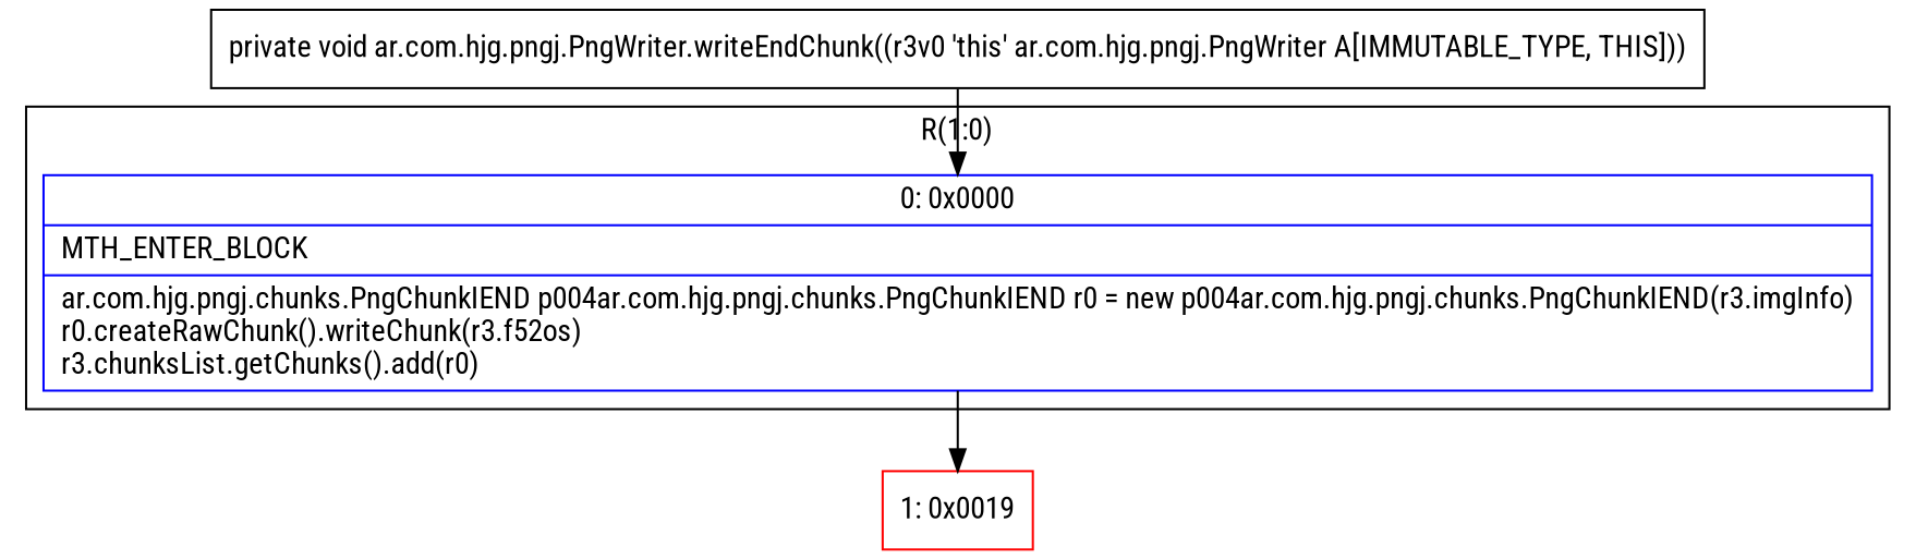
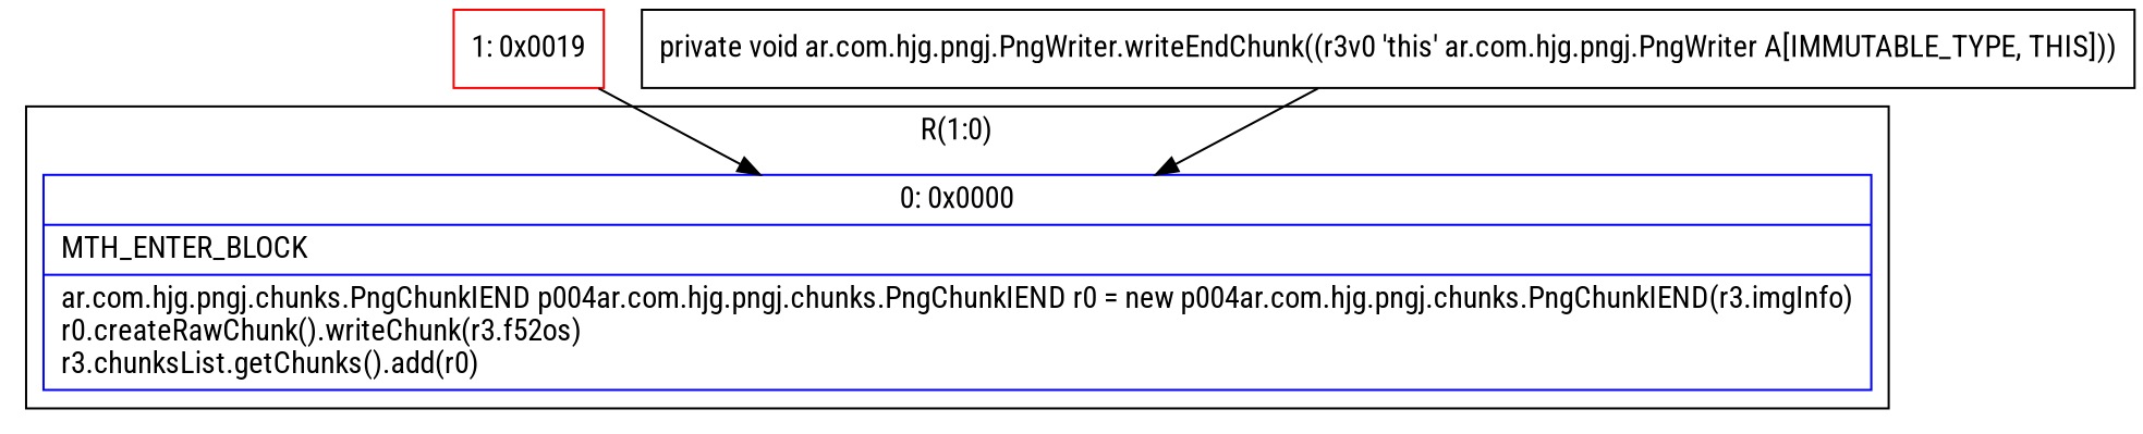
  digraph {
    fontname="Roboto Condensed"
    node [shape=record fontname="Roboto Condensed"]
    edge [fontname="Roboto Condensed"]
    n1 [color=blue label="{0\:\ 0x0000|MTH_ENTER_BLOCK\l|ar.com.hjg.pngj.chunks.PngChunkIEND p004ar.com.hjg.pngj.chunks.PngChunkIEND r0 = new p004ar.com.hjg.pngj.chunks.PngChunkIEND(r3.imgInfo)\lr0.createRawChunk().writeChunk(r3.f52os)\lr3.chunksList.getChunks().add(r0)\l}"]
    n2 [color=red label="{1\:\ 0x0019}"]
    n3 [label="{private void ar.com.hjg.pngj.PngWriter.writeEndChunk((r3v0 'this' ar.com.hjg.pngj.PngWriter A[IMMUTABLE_TYPE, THIS])) }"]
    subgraph cluster_1 {
      label="R(1:0)"
      n1
    }
-   n1 -> n2
+   n2 -> n1
    n3 -> n1
  }
